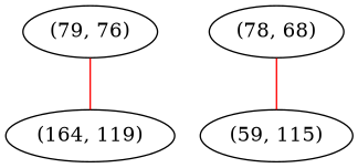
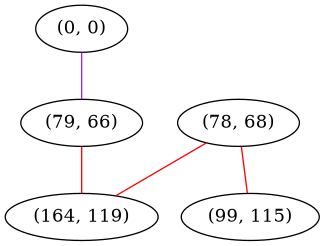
  graph {
    edge [color=red weight=1]
-   "(79, 66)" [label="(79, 76)"]
+   "(0, 0)"
+   "(79, 66)"
    "(164, 119)"
    "(78, 68)"
-   "(99, 115)" [label="(59, 115)"]
+   "(99, 115)"
+   "(0, 0)" -- "(79, 66)" [color=purple weight=4]
    "(79, 66)" -- "(164, 119)"
+   "(78, 68)" -- "(164, 119)"
    "(78, 68)" -- "(99, 115)"
  }
